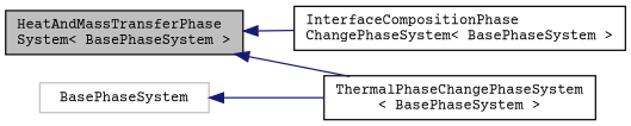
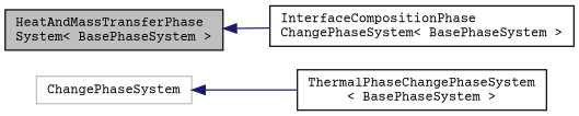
  digraph {
    fontname="Courier Prime"
    rankdir=LR
    node [color=black fontname="Courier Prime" fontsize=10 shape=record]
    edge [color=midnightblue dir=back fontname="Courier Prime" fontsize=10 labelfontname=Helvetica labelfontsize=10 style=solid]
    n1 [fillcolor=grey75 fontcolor=black height=0.2 label="HeatAndMassTransferPhase\lSystem\< BasePhaseSystem \>" style=filled width=0.4]
    n2 [height=0.2 label="InterfaceCompositionPhase\lChangePhaseSystem\< BasePhaseSystem \>" width=0.4]
    n3 [height=0.2 label="ThermalPhaseChangePhaseSystem\l\< BasePhaseSystem \>" width=0.4]
-   n4 [color=grey75 height=0.2 label=BasePhaseSystem width=0.4]
+   n4 [color=grey75 height=0.2 label=ChangePhaseSystem width=0.4]
    n1 -> n2
-   n1 -> n3
    n4 -> n3
  }
